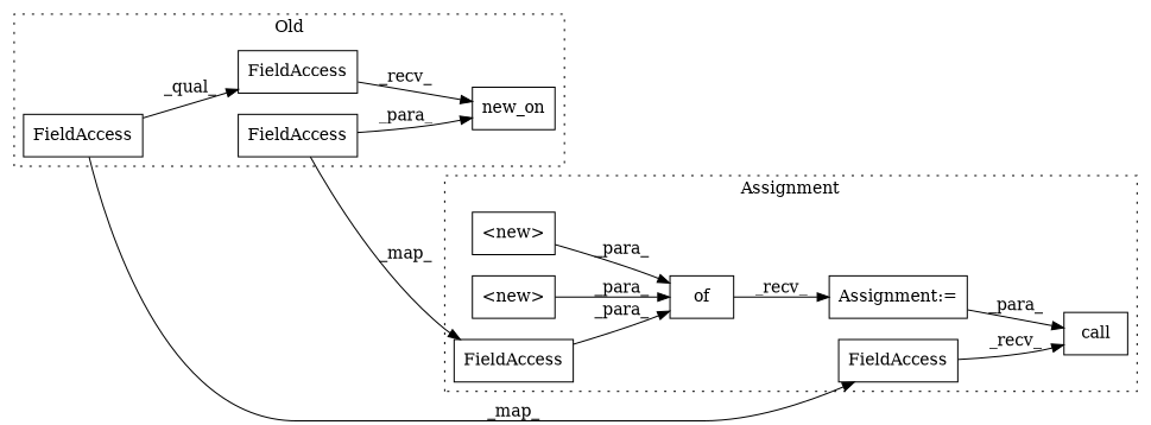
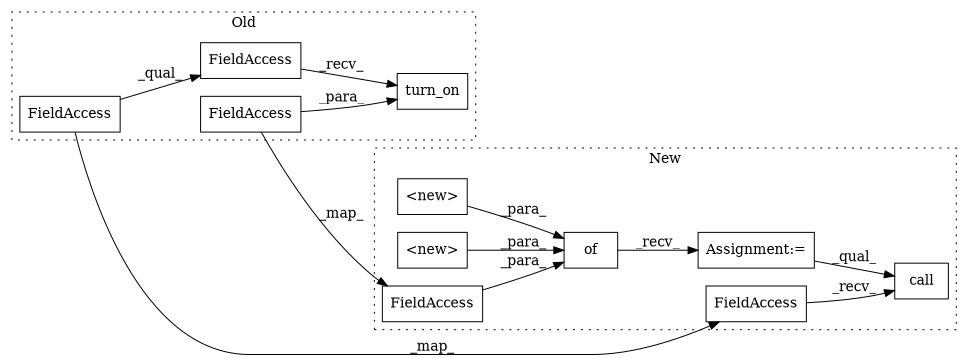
  digraph {
    rankdir=LR
    node [a=22 l=14 s=4810 shape=box]
-   n1 [a=32 l="8,1" label=new_on s="4837,4865"]
+   n1 [a=32 l="8,1" label=turn_on s="4837,4865"]
    n2 [l=26 label=FieldAccess]
    n3 [label=FieldAccess s=4845]
    n4 [l=20 label=FieldAccess]
    n5 [a=32 l="5,1" label=call s="5399,5433"]
    n6 [a=32 l="3,1" label=of s="5307,5371"]
    n7 [a=14 l=20 label="<new>" s=5310]
    n8 [a=7 l=1 label="Assignment:=" s=5302]
    n9 [a=14 l=19 label="<new>" s=5346]
    n10 [label=FieldAccess s=5331]
    n11 [l=18 label=FieldAccess s=5380]
    subgraph cluster_1 {
      label=Old
      style=dotted
      n1
      n2
      n3
      n4
    }
    subgraph cluster_2 {
-     label=Assignment
+     label=New
      style=dotted
      n5
      n6
      n7
      n8
      n9
      n10
      n11
    }
    n2 -> n1 [label=_recv_]
    n3 -> n1 [label=_para_]
    n3 -> n10 [label=_map_]
    n4 -> n2 [label=_qual_]
    n4 -> n11 [label=_map_]
    n6 -> n8 [label=_recv_]
    n7 -> n6 [label=_para_]
-   n8 -> n5 [label=_para_]
+   n8 -> n5 [label=_qual_]
    n9 -> n6 [label=_para_]
    n10 -> n6 [label=_para_]
    n11 -> n5 [label=_recv_]
  }
